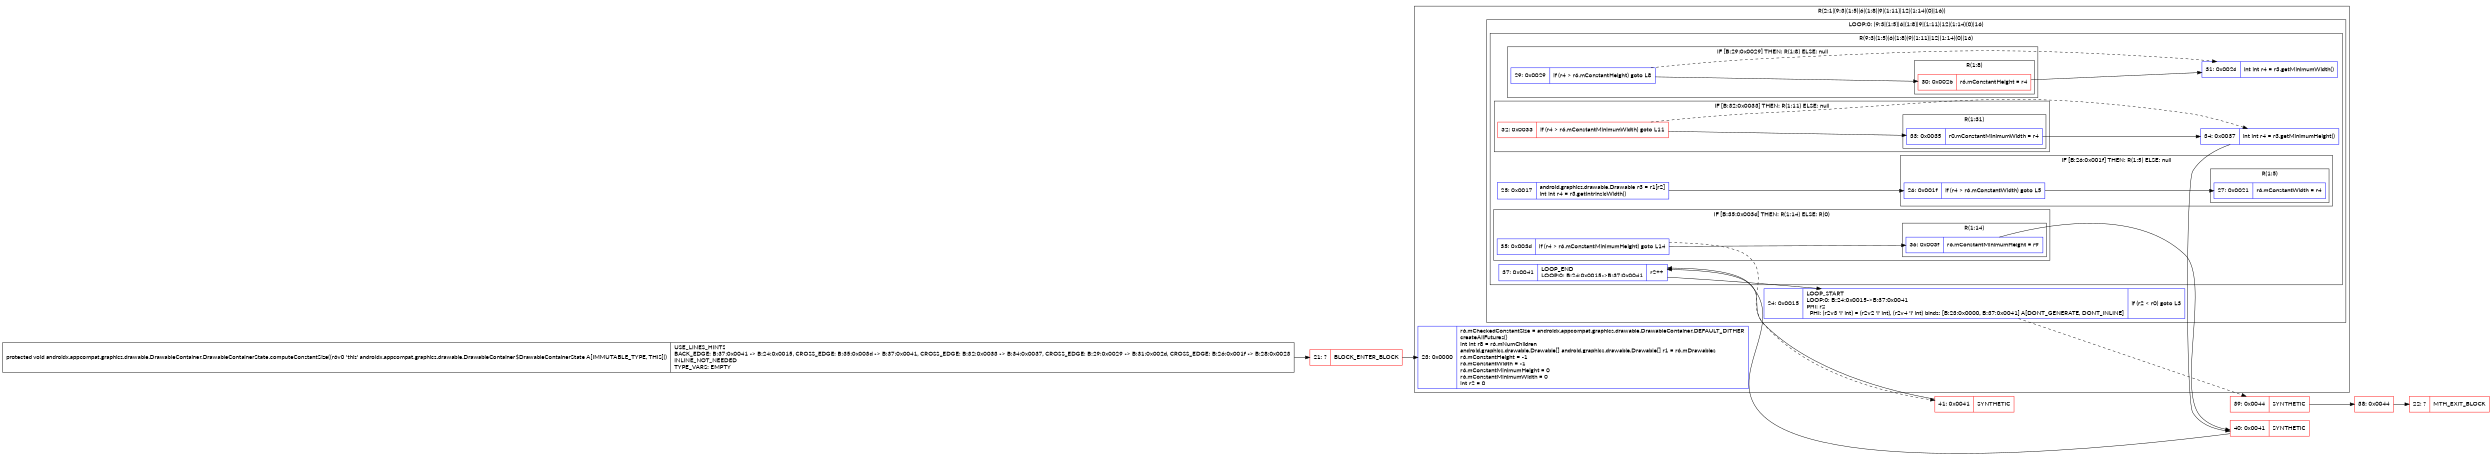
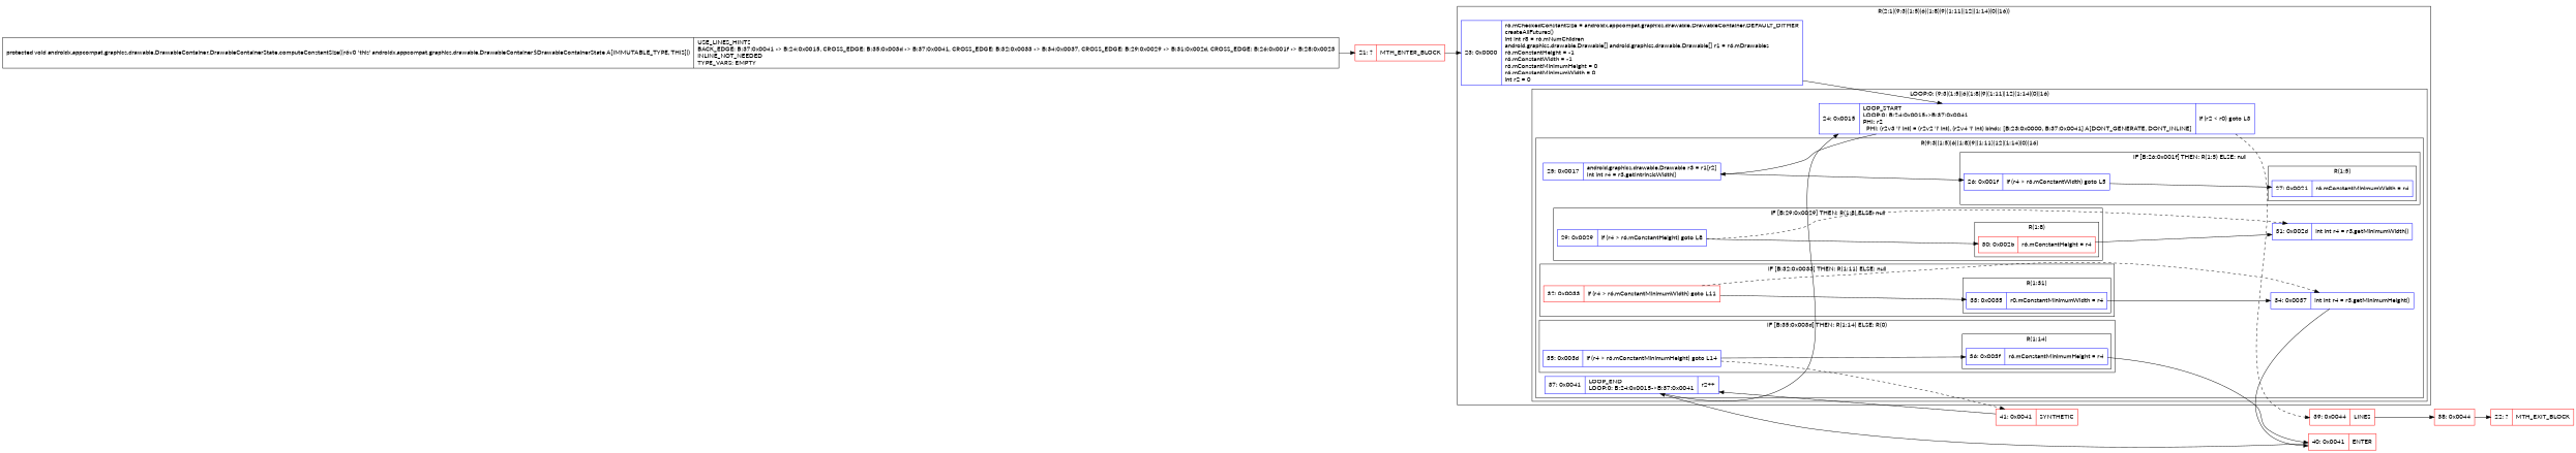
  digraph {
    fontname=Lato
    rankdir=LR
    node [color=blue fontname=Lato shape=record]
    edge [fontname=Lato]
-   n1 [label="{27\:\ 0x0021|r6.mConstantWidth = r4\l}"]
+   n1 [label="{27\:\ 0x0021|r6.mConstantMinimumWidth = r4\l}"]
    n2 [label="{26\:\ 0x001f|if (r4 \> r6.mConstantWidth) goto L5\l}"]
    n3 [color=red label="{30\:\ 0x002b|r6.mConstantHeight = r4\l}"]
    n4 [label="{29\:\ 0x0029|if (r4 \> r6.mConstantHeight) goto L8\l}"]
    n5 [label="{33\:\ 0x0035|r0.mConstantMinimumWidth = r4\l}"]
    n6 [color=red label="{32\:\ 0x0033|if (r4 \> r6.mConstantMinimumWidth) goto L11\l}"]
-   n7 [label="{36\:\ 0x003f|r6.mConstantMinimumHeight = r9\l}"]
+   n7 [label="{36\:\ 0x003f|r6.mConstantMinimumHeight = r4\l}"]
    n8 [label="{35\:\ 0x003d|if (r4 \> r6.mConstantMinimumHeight) goto L14\l}"]
    n9 [label="{25\:\ 0x0017|android.graphics.drawable.Drawable r3 = r1[r2]\lint int r4 = r3.getIntrinsicWidth()\l}"]
    n10 [label="{31\:\ 0x002d|int int r4 = r3.getMinimumWidth()\l}"]
    n11 [label="{34\:\ 0x0037|int int r4 = r3.getMinimumHeight()\l}"]
    n12 [label="{37\:\ 0x0041|LOOP_END\lLOOP:0: B:24:0x0015\-\>B:37:0x0041\l|r2++\l}"]
    n13 [label="{24\:\ 0x0015|LOOP_START\lLOOP:0: B:24:0x0015\-\>B:37:0x0041\lPHI: r2 \l  PHI: (r2v3 'i' int) = (r2v2 'i' int), (r2v4 'i' int) binds: [B:23:0x0000, B:37:0x0041] A[DONT_GENERATE, DONT_INLINE]\l|if (r2 \< r0) goto L3\l}"]
    n14 [label="{23\:\ 0x0000|r6.mCheckedConstantSize = androidx.appcompat.graphics.drawable.DrawableContainer.DEFAULT_DITHER\lcreateAllFutures()\lint int r8 = r6.mNumChildren\landroid.graphics.drawable.Drawable[] android.graphics.drawable.Drawable[] r1 = r6.mDrawables\lr6.mConstantHeight = \-1\lr6.mConstantWidth = \-1\lr6.mConstantMinimumHeight = 0\lr6.mConstantMinimumWidth = 0\lint r2 = 0\l}"]
-   n15 [color=red label="{40\:\ 0x0041|SYNTHETIC\l}"]
+   n15 [color=red label="{40\:\ 0x0041|ENTER\l}"]
    n16 [color=red label="{41\:\ 0x0041|SYNTHETIC\l}"]
-   n17 [color=red label="{39\:\ 0x0044|SYNTHETIC\l}"]
+   n17 [color=red label="{39\:\ 0x0044|LINES\l}"]
    n18 [color=red label="{38\:\ 0x0044}"]
-   n19 [color=red label="{21\:\ ?|BLOCK_ENTER_BLOCK\l}"]
+   n19 [color=red label="{21\:\ ?|MTH_ENTER_BLOCK\l}"]
    n20 [color=red label="{22\:\ ?|MTH_EXIT_BLOCK\l}"]
    n21 [label="{protected void androidx.appcompat.graphics.drawable.DrawableContainer.DrawableContainerState.computeConstantSize((r6v0 'this' androidx.appcompat.graphics.drawable.DrawableContainer$DrawableContainerState A[IMMUTABLE_TYPE, THIS]))  | USE_LINES_HINTS\lBACK_EDGE: B:37:0x0041 \-\> B:24:0x0015, CROSS_EDGE: B:35:0x003d \-\> B:37:0x0041, CROSS_EDGE: B:32:0x0033 \-\> B:34:0x0037, CROSS_EDGE: B:29:0x0029 \-\> B:31:0x002d, CROSS_EDGE: B:26:0x001f \-\> B:28:0x0023\lINLINE_NOT_NEEDED\lTYPE_VARS: EMPTY\l}" color=""]
    subgraph cluster_1 {
      label="R(2:1|(9:3|(1:5)|6|(1:8)|9|(1:11)|12|(1:14)(0)|16))"
      n14
      subgraph cluster_2 {
        label="LOOP:0: (9:3|(1:5)|6|(1:8)|9|(1:11)|12|(1:14)(0)|16)"
        n13
        subgraph cluster_3 {
          label="R(9:3|(1:5)|6|(1:8)|9|(1:11)|12|(1:14)(0)|16)"
          n9
          n10
          n11
          n12
          subgraph cluster_4 {
            label="IF [B:26:0x001f] THEN: R(1:5) ELSE: null"
            n2
            subgraph cluster_5 {
              label="R(1:5)"
              n1
            }
          }
          subgraph cluster_6 {
            label="IF [B:29:0x0029] THEN: R(1:8) ELSE: null"
            n4
            subgraph cluster_7 {
              label="R(1:8)"
              n3
            }
          }
          subgraph cluster_8 {
            label="IF [B:32:0x0033] THEN: R(1:11) ELSE: null"
            n6
            subgraph cluster_9 {
              label="R(1:31)"
              n5
            }
          }
          subgraph cluster_10 {
            label="IF [B:35:0x003d] THEN: R(1:14) ELSE: R(0)"
            n8
            subgraph cluster_11 {
              label="R(1:14)"
              n7
            }
            subgraph cluster_12 {
              label="R(0)"
            }
          }
        }
      }
    }
    n2 -> n1
    n3 -> n10
    n4 -> n3
    n4 -> n10 [style=dashed]
    n5 -> n11
    n6 -> n5
    n6 -> n11 [style=dashed]
    n7 -> n15
    n8 -> n7
    n8 -> n16 [style=dashed]
    n9 -> n2
    n11 -> n15
    n12 -> n13
+   n13 -> n9
    n13 -> n17 [style=dashed]
+   n14 -> n13
    n15 -> n12
    n16 -> n12
    n17 -> n18
    n18 -> n20
    n19 -> n14
    n21 -> n19
  }
